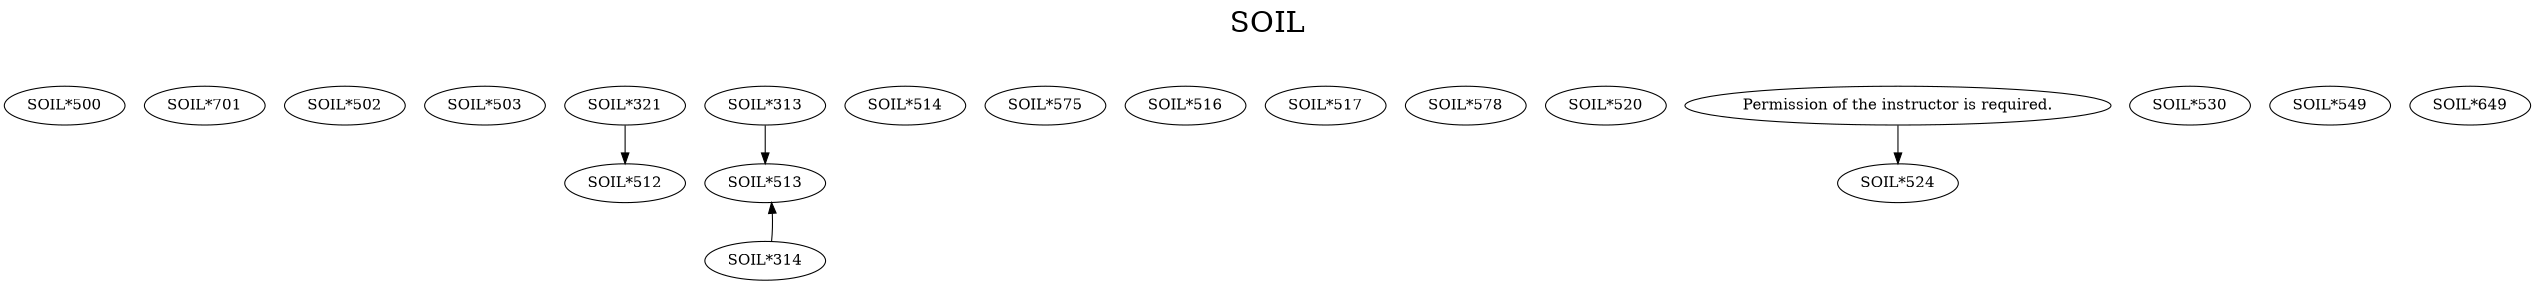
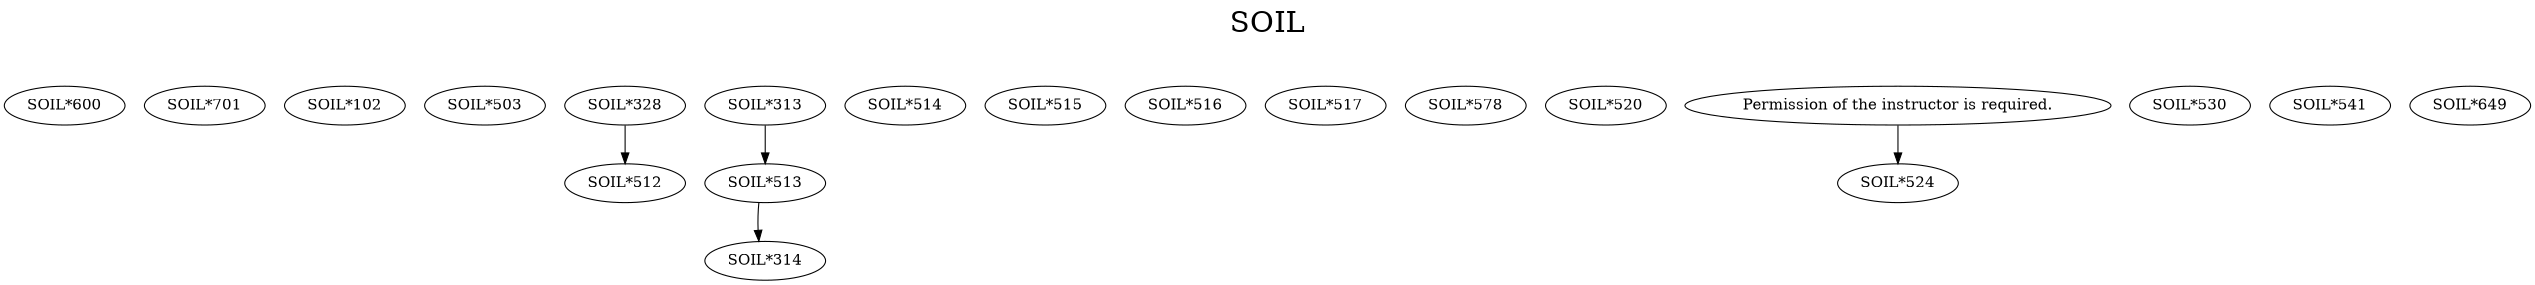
  digraph {
    fontsize=27
    label=SOIL
    labelloc=t
-   "SOIL*500"
+   "SOIL*500" [label="SOIL*600"]
    n2 [label="SOIL*701"]
-   "SOIL*502"
+   "SOIL*502" [label="SOIL*102"]
    "SOIL*503"
-   "SOIL*321"
+   "SOIL*321" [label="SOIL*328"]
    "SOIL*512"
    "SOIL*313"
    "SOIL*513"
    "SOIL*314"
    "SOIL*514"
-   "SOIL*515" [label="SOIL*575"]
+   "SOIL*515"
    "SOIL*516"
    "SOIL*517"
    n14 [label="SOIL*578"]
    "SOIL*520"
    "Permission of the instructor is required."
    "SOIL*524"
    "SOIL*530"
-   "SOIL*549"
+   "SOIL*549" [label="SOIL*541"]
    "SOIL*649"
    "SOIL*321" -> "SOIL*512" [style=solid]
    "SOIL*313" -> "SOIL*513"
-   "SOIL*314" -> "SOIL*513"
+   "SOIL*513" -> "SOIL*314"
    "Permission of the instructor is required." -> "SOIL*524" [style=solid]
  }
